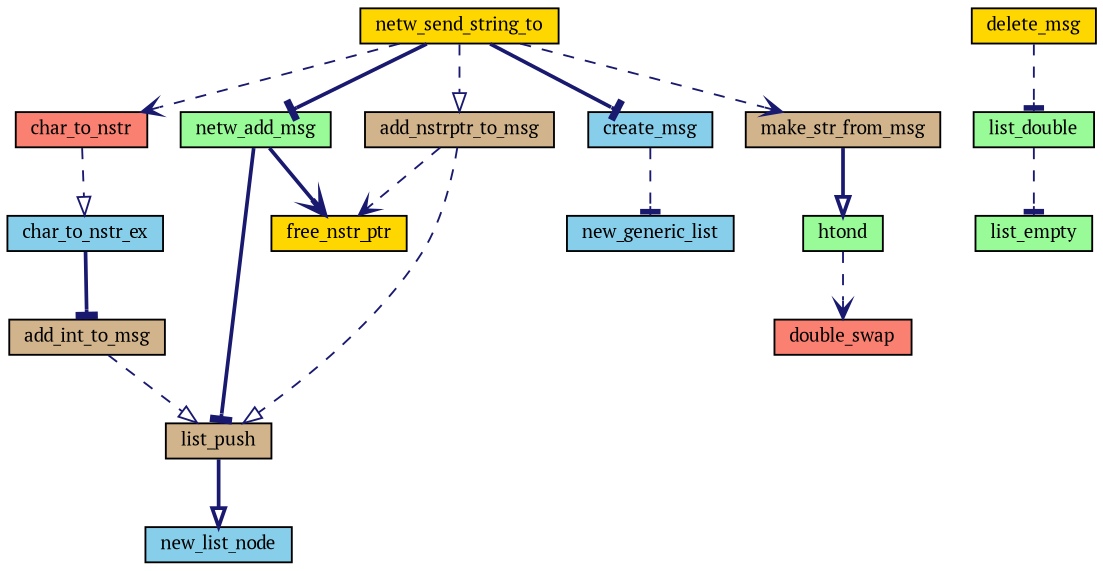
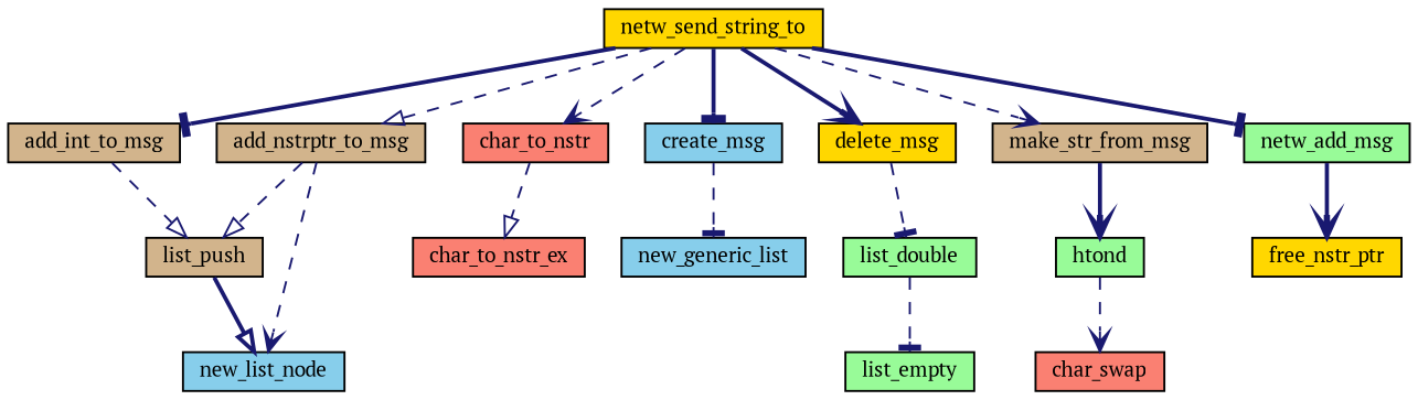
  digraph {
    fontname="PT Serif"
    rankdir=TB
    node [color=black fillcolor=tan fontname="PT Serif" fontsize=10 shape=record style=filled]
    edge [arrowhead=tee color=midnightblue fontname="PT Serif" fontsize=10 labelfontname=Helvetica labelfontsize=10 style=dashed]
    n1 [fillcolor=gold fontcolor=black height=0.2 label=netw_send_string_to width=0.4]
    n2 [height=0.2 label=add_int_to_msg width=0.4]
    n3 [height=0.2 label=add_nstrptr_to_msg width=0.4]
    n4 [fillcolor=salmon height=0.2 label=char_to_nstr width=0.4]
    n5 [fillcolor=skyblue height=0.2 label=create_msg width=0.4]
    n6 [fillcolor=gold height=0.2 label=delete_msg width=0.4]
    n7 [height=0.2 label=make_str_from_msg width=0.4]
    n8 [fillcolor=palegreen height=0.2 label=netw_add_msg width=0.4]
    n9 [height=0.2 label=list_push width=0.4]
    n10 [fillcolor=gold height=0.2 label=free_nstr_ptr width=0.4]
-   n11 [fillcolor=skyblue height=0.2 label=char_to_nstr_ex width=0.4]
+   n11 [fillcolor=salmon height=0.2 label=char_to_nstr_ex width=0.4]
    n12 [fillcolor=skyblue height=0.2 label=new_generic_list width=0.4]
    n13 [fillcolor=palegreen height=0.2 label=list_double width=0.4]
    n14 [fillcolor=palegreen height=0.2 label=htond width=0.4]
    n15 [fillcolor=skyblue height=0.2 label=new_list_node width=0.4]
    n16 [fillcolor=palegreen height=0.2 label=list_empty width=0.4]
-   n17 [fillcolor=salmon height=0.2 label=double_swap width=0.4]
-   n11 -> n2 [style=bold]
+   n17 [fillcolor=salmon height=0.2 label=char_swap width=0.4]
+   n1 -> n2 [style=bold]
    n1 -> n3 [arrowhead=onormal]
    n1 -> n4 [arrowhead=vee]
    n1 -> n5 [style=bold]
+   n1 -> n6 [arrowhead=vee style=bold]
    n1 -> n7 [arrowhead=vee]
    n1 -> n8 [style=bold]
    n2 -> n9 [arrowhead=onormal]
    n3 -> n9 [arrowhead=onormal]
-   n3 -> n10 [arrowhead=vee]
+   n3 -> n15 [arrowhead=vee]
    n4 -> n11 [arrowhead=onormal]
    n5 -> n12
    n6 -> n13
-   n7 -> n14 [arrowhead=onormal style=bold]
-   n8 -> n9 [style=bold]
+   n7 -> n14 [arrowhead=vee style=bold]
    n8 -> n10 [arrowhead=vee style=bold]
    n9 -> n15 [arrowhead=onormal style=bold]
    n13 -> n16
    n14 -> n17 [arrowhead=vee]
  }
